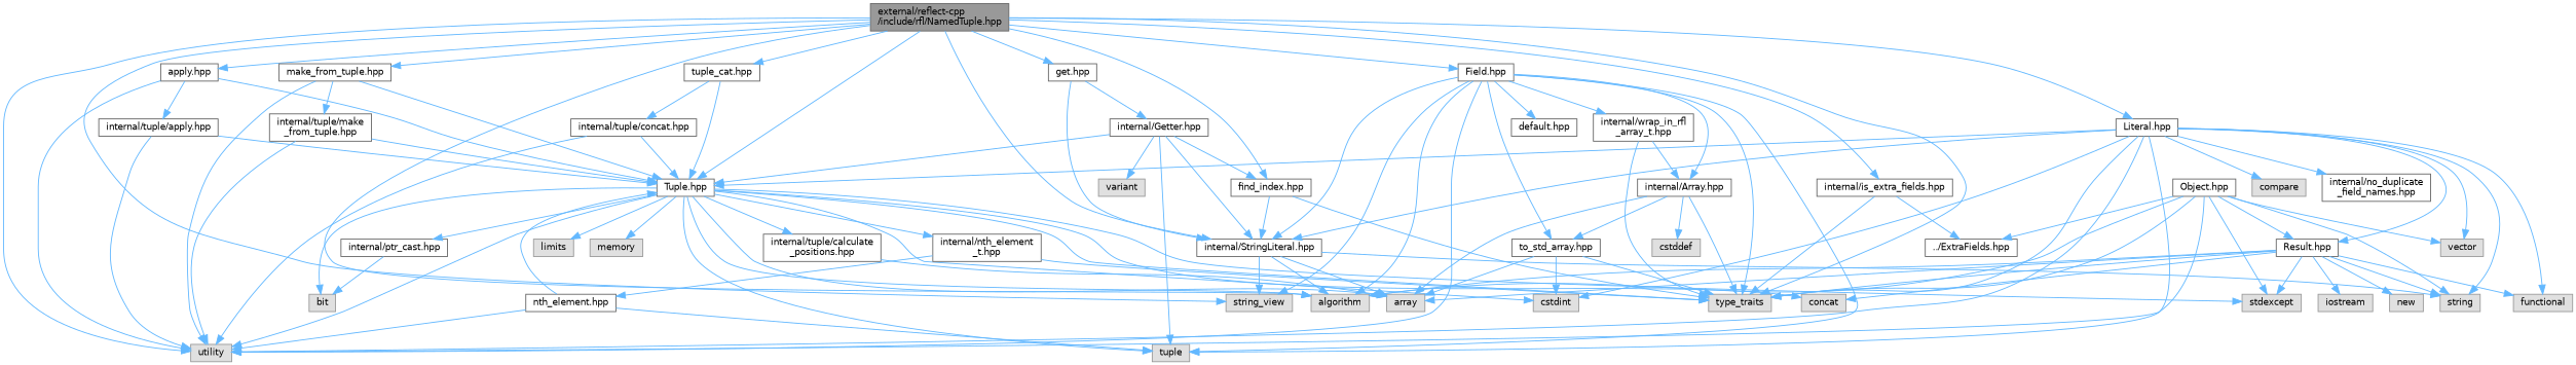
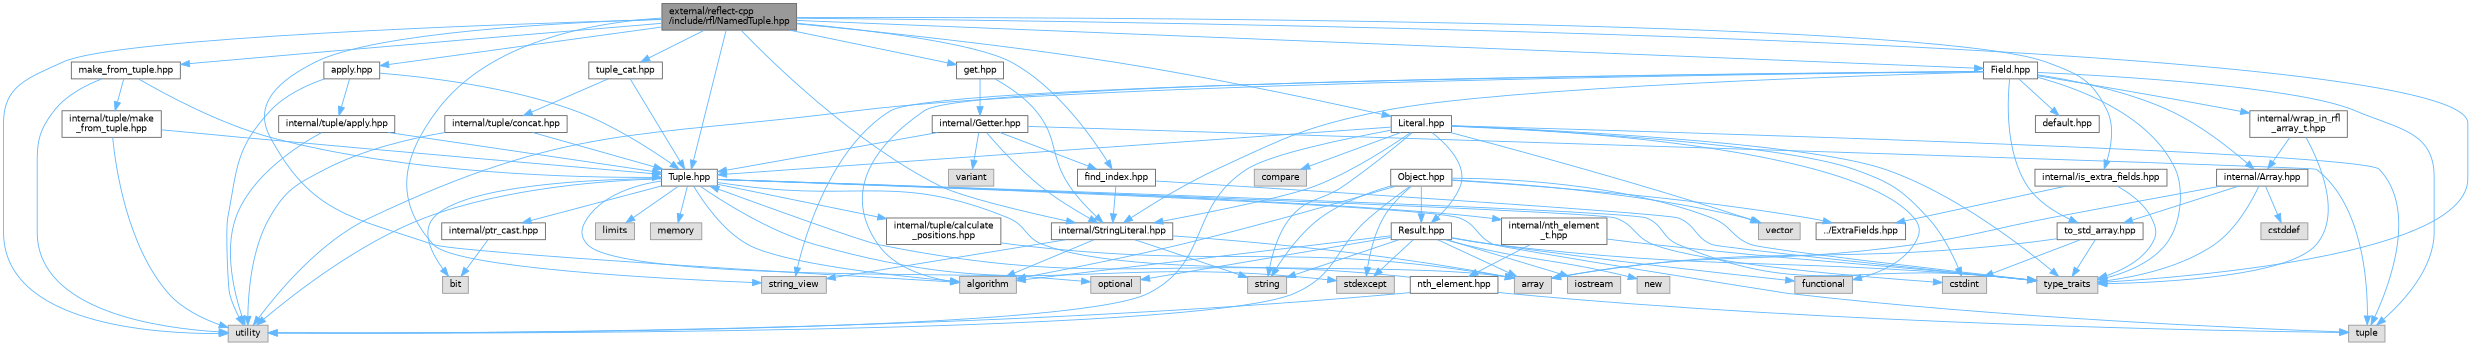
  digraph {
    node [color=grey40 fillcolor=white fontname=Helvetica fontsize=10 shape=box style=filled]
    edge [color=steelblue1 fontname=Helvetica fontsize=10 labelfontname=Helvetica labelfontsize=10 style=solid]
    n1 [color=gray40 fillcolor=grey60 fontcolor=black height=0.2 label="external/reflect-cpp\l/include/rfl/NamedTuple.hpp" width=0.4]
    n2 [color=grey60 fillcolor="#E0E0E0" height=0.2 label=algorithm width=0.4]
    n3 [color=grey60 fillcolor="#E0E0E0" height=0.2 label=string_view width=0.4]
    n4 [color=grey60 fillcolor="#E0E0E0" height=0.2 label=type_traits width=0.4]
    n5 [color=grey60 fillcolor="#E0E0E0" height=0.2 label=utility width=0.4]
    n6 [height=0.2 label="Field.hpp" width=0.4]
    n7 [height=0.2 label="Literal.hpp" width=0.4]
    n8 [height=0.2 label="Tuple.hpp" width=0.4]
    n9 [height=0.2 label="internal/StringLiteral.hpp" width=0.4]
    n10 [height=0.2 label="apply.hpp" width=0.4]
    n11 [height=0.2 label="get.hpp" width=0.4]
    n12 [height=0.2 label="find_index.hpp" width=0.4]
    n13 [height=0.2 label="internal/is_extra_fields.hpp" width=0.4]
    n14 [height=0.2 label="make_from_tuple.hpp" width=0.4]
    n15 [height=0.2 label="tuple_cat.hpp" width=0.4]
    n16 [color=grey60 fillcolor="#E0E0E0" height=0.2 label=tuple width=0.4]
    n17 [height=0.2 label="default.hpp" width=0.4]
    n18 [height=0.2 label="internal/Array.hpp" width=0.4]
    n19 [height=0.2 label="to_std_array.hpp" width=0.4]
    n20 [height=0.2 label="internal/wrap_in_rfl\l_array_t.hpp" width=0.4]
    n21 [color=grey60 fillcolor="#E0E0E0" height=0.2 label=compare width=0.4]
    n22 [color=grey60 fillcolor="#E0E0E0" height=0.2 label=cstdint width=0.4]
    n23 [color=grey60 fillcolor="#E0E0E0" height=0.2 label=functional width=0.4]
    n24 [color=grey60 fillcolor="#E0E0E0" height=0.2 label=string width=0.4]
    n25 [color=grey60 fillcolor="#E0E0E0" height=0.2 label=vector width=0.4]
    n26 [height=0.2 label="Result.hpp" width=0.4]
-   n27 [height=0.2 label="internal/no_duplicate\l_field_names.hpp" width=0.4]
    n28 [color=grey60 fillcolor="#E0E0E0" height=0.2 label=array width=0.4]
-   n29 [color=grey60 fillcolor="#E0E0E0" height=0.2 label=concat width=0.4]
+   n29 [color=grey60 fillcolor="#E0E0E0" height=0.2 label=optional width=0.4]
    n30 [color=grey60 fillcolor="#E0E0E0" height=0.2 label=stdexcept width=0.4]
    n31 [color=grey60 fillcolor="#E0E0E0" height=0.2 label=bit width=0.4]
    n32 [color=grey60 fillcolor="#E0E0E0" height=0.2 label=limits width=0.4]
    n33 [color=grey60 fillcolor="#E0E0E0" height=0.2 label=memory width=0.4]
    n34 [height=0.2 label="internal/nth_element\l_t.hpp" width=0.4]
    n35 [height=0.2 label="internal/ptr_cast.hpp" width=0.4]
    n36 [height=0.2 label="internal/tuple/calculate\l_positions.hpp" width=0.4]
    n37 [height=0.2 label="internal/tuple/apply.hpp" width=0.4]
    n38 [height=0.2 label="internal/Getter.hpp" width=0.4]
    n39 [height=0.2 label="../ExtraFields.hpp" width=0.4]
    n40 [height=0.2 label="internal/tuple/make\l_from_tuple.hpp" width=0.4]
    n41 [height=0.2 label="internal/tuple/concat.hpp" width=0.4]
    n42 [color=grey60 fillcolor="#E0E0E0" height=0.2 label=cstddef width=0.4]
    n43 [color=grey60 fillcolor="#E0E0E0" height=0.2 label=iostream width=0.4]
    n44 [color=grey60 fillcolor="#E0E0E0" height=0.2 label=new width=0.4]
    n45 [height=0.2 label="nth_element.hpp" width=0.4]
    n46 [color=grey60 fillcolor="#E0E0E0" height=0.2 label=variant width=0.4]
    n47 [height=0.2 label="Object.hpp" width=0.4]
    n1 -> n2
    n1 -> n3
    n1 -> n4
    n1 -> n5
    n1 -> n6
    n1 -> n7
    n1 -> n8
    n1 -> n9
    n1 -> n10
    n1 -> n11
    n1 -> n12
    n1 -> n13
    n1 -> n14
    n1 -> n15
    n6 -> n2
    n6 -> n3
    n6 -> n4
    n6 -> n5
    n6 -> n9
    n6 -> n16
    n6 -> n17
    n6 -> n18
    n6 -> n19
    n6 -> n20
    n7 -> n4
    n7 -> n5
    n7 -> n8
    n7 -> n9
    n7 -> n16
    n7 -> n21
    n7 -> n22
    n7 -> n23
    n7 -> n24
    n7 -> n25
    n7 -> n26
-   n7 -> n27
    n8 -> n2
    n8 -> n4
    n8 -> n5
    n8 -> n16
    n8 -> n22
    n8 -> n28
    n8 -> n29
    n8 -> n30
    n8 -> n31
    n8 -> n32
    n8 -> n33
    n8 -> n34
    n8 -> n35
    n8 -> n36
    n9 -> n2
    n9 -> n3
    n9 -> n24
    n9 -> n28
    n10 -> n5
    n10 -> n8
    n10 -> n37
    n11 -> n9
    n11 -> n38
    n12 -> n4
    n12 -> n9
    n13 -> n4
    n13 -> n39
    n14 -> n5
    n14 -> n8
    n14 -> n40
    n15 -> n8
    n15 -> n41
    n18 -> n4
    n18 -> n19
    n18 -> n28
    n18 -> n42
    n19 -> n4
    n19 -> n22
    n19 -> n28
    n20 -> n4
    n20 -> n18
    n26 -> n2
    n26 -> n4
    n26 -> n23
    n26 -> n24
    n26 -> n28
    n26 -> n29
    n26 -> n30
    n26 -> n43
    n26 -> n44
    n34 -> n4
    n34 -> n45
    n35 -> n31
    n36 -> n28
    n37 -> n5
    n37 -> n8
    n38 -> n8
    n38 -> n9
    n38 -> n12
    n38 -> n16
    n38 -> n46
    n40 -> n5
    n40 -> n8
    n41 -> n5
    n41 -> n8
    n45 -> n5
    n45 -> n8
    n45 -> n16
    n47 -> n2
    n47 -> n4
    n47 -> n5
    n47 -> n24
    n47 -> n25
    n47 -> n26
    n47 -> n30
    n47 -> n39
  }
